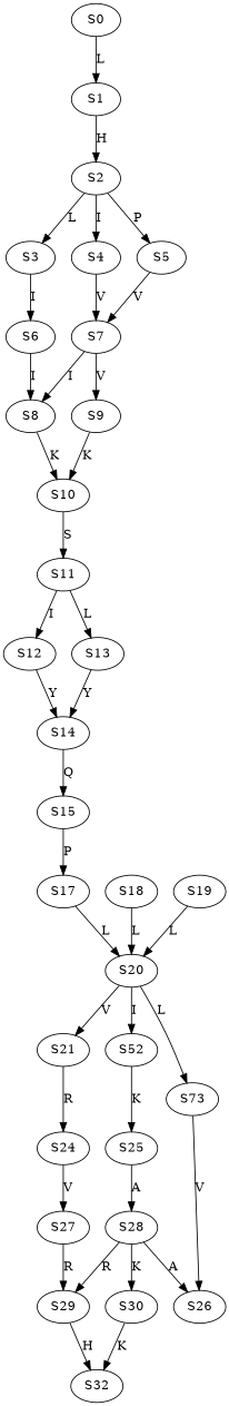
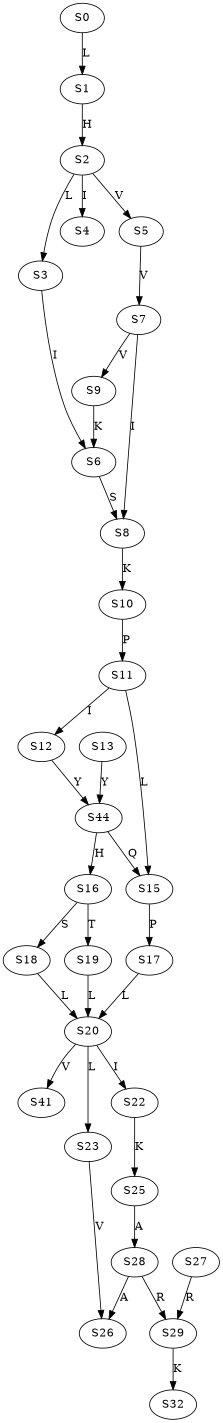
  strict digraph {
    S0
    S1
    S2
    S3
    S4
    S5
    S6
    S7
    S8
    S9
    S10
    S11
    S12
    S13
-   S14
+   S14 [label=S44]
    S15
+   S16
    S17
    S18
    S19
    S20
-   S21
-   S22 [label=S52]
-   S23 [label=S73]
-   S24
+   S21 [label=S41]
+   S22
+   S23
    S25
    S26
    S27
    S28
    S29
-   S30
    S32
    S0 -> S1 [label=L]
    S1 -> S2 [label=H]
    S2 -> S3 [label=L]
    S2 -> S4 [label=I]
-   S2 -> S5 [label=P]
+   S2 -> S5 [label=V]
    S3 -> S6 [label=I]
-   S4 -> S7 [label=V]
    S5 -> S7 [label=V]
-   S6 -> S8 [label=I]
+   S6 -> S8 [label=S]
    S7 -> S8 [label=I]
    S7 -> S9 [label=V]
    S8 -> S10 [label=K]
-   S9 -> S10 [label=K]
-   S10 -> S11 [label=S]
+   S9 -> S6 [label=K]
+   S10 -> S11 [label=P]
    S11 -> S12 [label=I]
-   S11 -> S13 [label=L]
+   S11 -> S15 [label=L]
    S12 -> S14 [label=Y]
    S13 -> S14 [label=Y]
    S14 -> S15 [label=Q]
+   S14 -> S16 [label=H]
    S15 -> S17 [label=P]
+   S16 -> S18 [label=S]
+   S16 -> S19 [label=T]
    S17 -> S20 [label=L]
    S18 -> S20 [label=L]
    S19 -> S20 [label=L]
    S20 -> S21 [label=V]
    S20 -> S22 [label=I]
    S20 -> S23 [label=L]
-   S21 -> S24 [label=R]
    S22 -> S25 [label=K]
    S23 -> S26 [label=V]
-   S24 -> S27 [label=V]
    S25 -> S28 [label=A]
    S27 -> S29 [label=R]
    S28 -> S26 [label=A]
    S28 -> S29 [label=R]
-   S28 -> S30 [label=K]
-   S29 -> S32 [label=H]
-   S30 -> S32 [label=K]
+   S29 -> S32 [label=K]
  }
